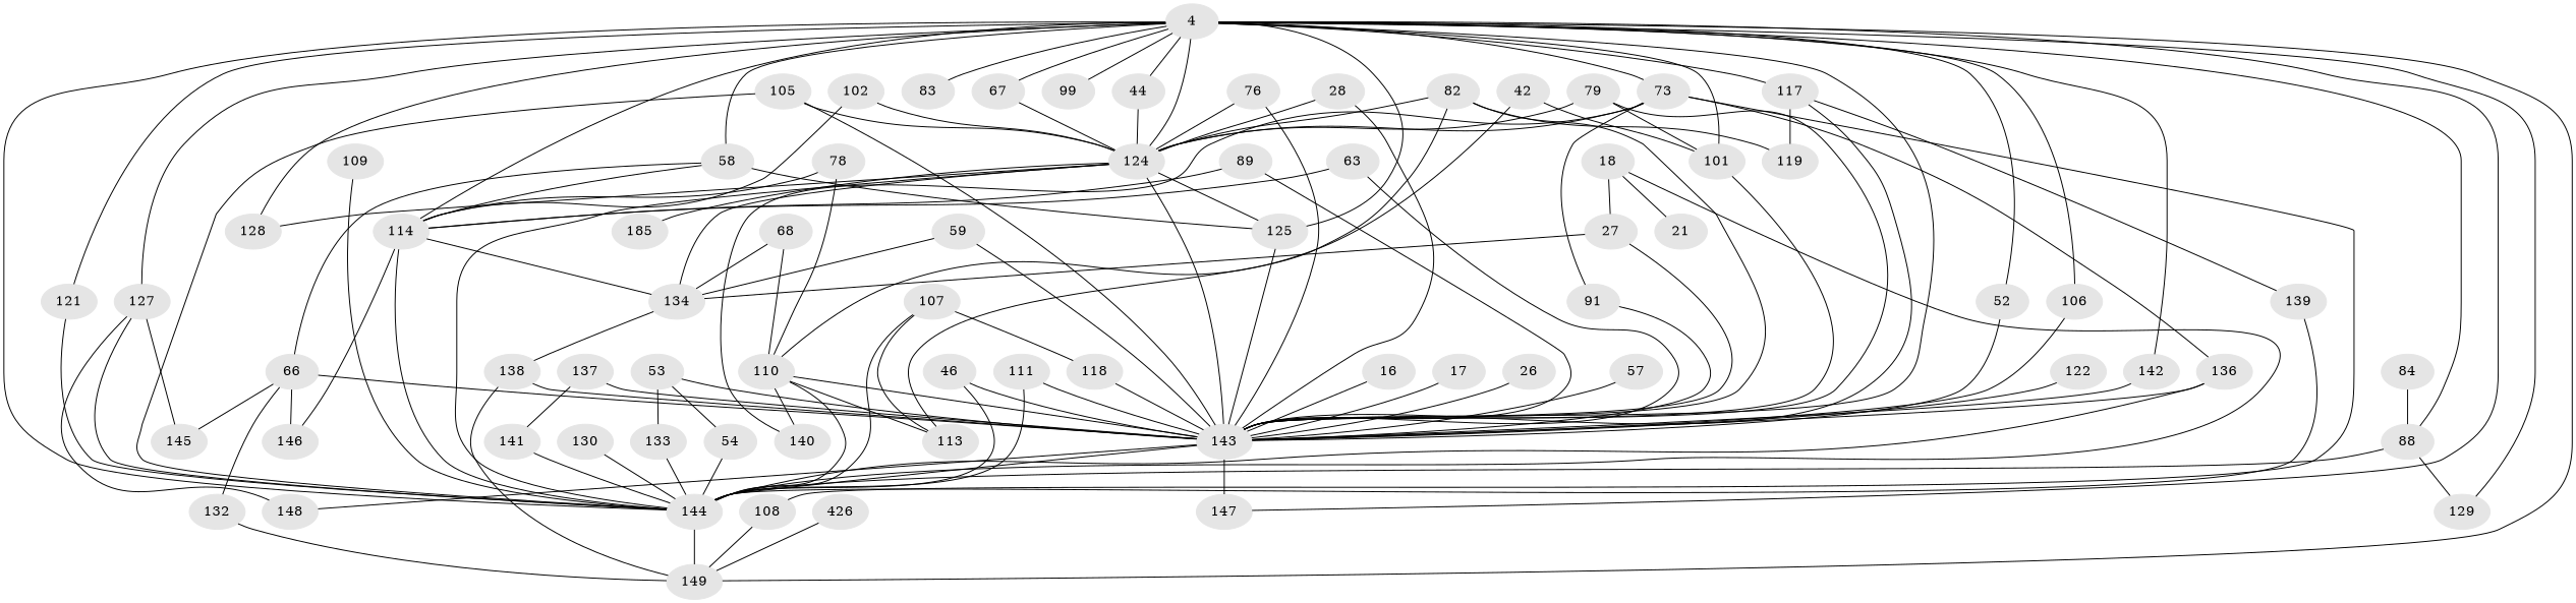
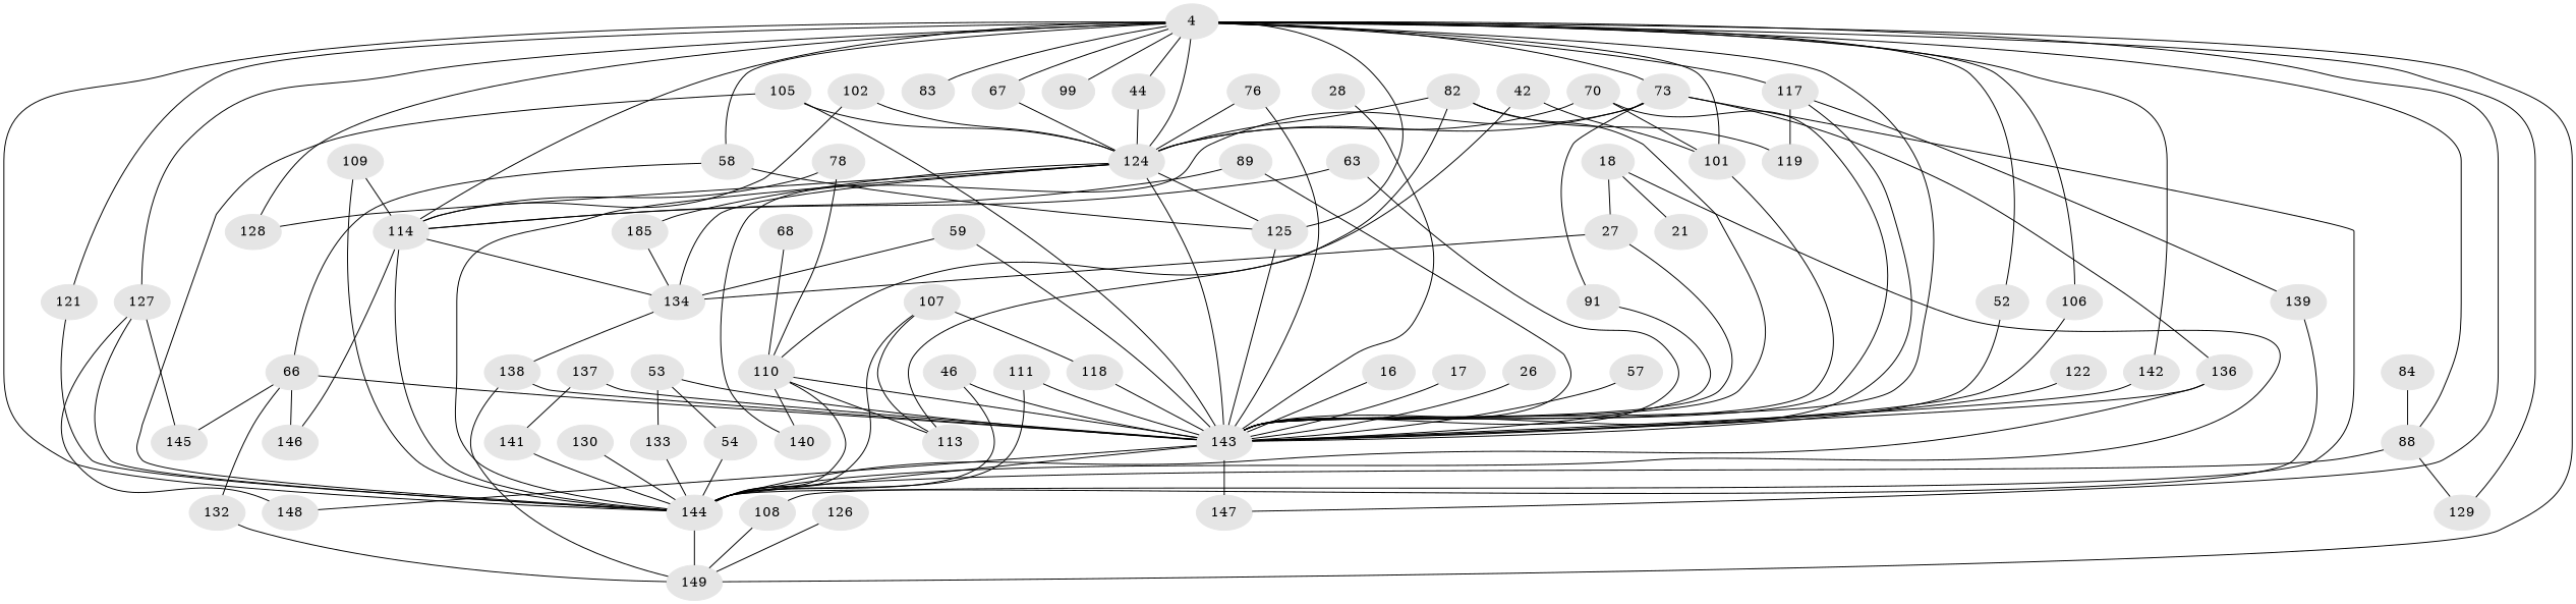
  graph {
    node [color=gray90 style=filled]
    4 [super="+3"]
    44
    52
    58 [super="+40"]
    67
    73 [super="+69+62+65"]
    83
    88 [super="+30+56"]
    99
    101 [super="+72"]
    106 [super="+92"]
    114 [super="+80+55"]
    117 [super="+11"]
    121
    124 [super="+100+97+120+103"]
    125 [super="+47"]
    127 [super="+115+123"]
    128
    129
    142 [super="+29"]
    143 [super="+116+131+10"]
    144 [super="+1+96+104+6+81"]
    147 [super="+90"]
    149 [super="+77"]
    66 [super="+61"]
    91
    108
    136 [super="+31+93"]
    140
    134 [super="+34"]
    146
    119
    139
    n34 [label=185]
    145
    148
    16
    17
    18
    21
    27
    26
    138 [super="+86"]
    28
    42
    110 [super="+38+79+20"]
    113 [super="+71"]
    46
    53
    54
    133
    57
    132
    59
    63
    68
-   70 [super="+33" label=79]
+   70 [super="+33"]
    76
    78
    82 [super="+24"]
    84
    105 [super="+19"]
    89
    102
    107 [super="+32"]
    118
    109
    111
    122
-   126 [label=426]
+   126
    130
    137
    141
    4 -- 44
    4 -- 52
    4 -- 58 [weight=2]
    4 -- 67
    4 -- 73 [weight=4]
    4 -- 83 [weight=2]
    4 -- 88
    4 -- 99 [weight=2]
    4 -- 101 [weight=2]
    4 -- 106
    4 -- 114 [weight=5]
    4 -- 117 [weight=2]
    4 -- 121
    4 -- 124 [weight=5]
    4 -- 125
    4 -- 127 [weight=5]
    4 -- 128
    4 -- 129
    4 -- 142
    4 -- 143 [weight=8]
    4 -- 144 [weight=7]
    4 -- 147
    4 -- 149
    44 -- 124
    52 -- 143
    58 -- 125
    58 -- 66
    67 -- 124
    73 -- 124 [weight=2]
    73 -- 91
    73 -- 108
    73 -- 136
    73 -- 140
    88 -- 129
    88 -- 144 [weight=3]
    101 -- 143
    106 -- 143
    114 -- 144
    114 -- 134
    114 -- 146
    117 -- 143
    117 -- 119
    117 -- 139
    121 -- 144
    124 -- 125
    124 -- 128
    124 -- 143 [weight=12]
    124 -- 144 [weight=13]
    124 -- 134 [weight=2]
    124 -- n34 [weight=2]
    125 -- 143
    127 -- 144 [weight=3]
    127 -- 145
    127 -- 148
    142 -- 143 [weight=2]
    143 -- 144 [weight=15]
    143 -- 147 [weight=2]
    143 -- 148
    144 -- 149 [weight=3]
    66 -- 143 [weight=4]
    66 -- 146
    66 -- 145
    66 -- 132
    91 -- 143
    108 -- 149
    136 -- 143
    136 -- 144 [weight=2]
    134 -- 138
    139 -- 144
    16 -- 143 [weight=2]
    17 -- 143 [weight=2]
    18 -- 144 [weight=2]
    18 -- 21
    18 -- 27
    27 -- 143
    27 -- 134
    26 -- 143 [weight=2]
    138 -- 143
    138 -- 149
-   28 -- 124
    28 -- 143
    42 -- 101
    42 -- 110
    110 -- 143 [weight=6]
    110 -- 144
    110 -- 140
    110 -- 113
    46 -- 143
    46 -- 144
    53 -- 143 [weight=2]
    53 -- 54
    53 -- 133
    54 -- 144
    133 -- 144
    57 -- 143 [weight=2]
    132 -- 149
    59 -- 143
    59 -- 134
    63 -- 114
    63 -- 143
-   68 -- 134
+   n34 -- 134
    68 -- 110
    70 -- 101
    70 -- 124
    70 -- 143 [weight=2]
    76 -- 124
    76 -- 143
    78 -- 114
    78 -- 110
    82 -- 124
    82 -- 143 [weight=2]
    82 -- 119
    82 -- 113
    84 -- 88
    105 -- 124
    105 -- 143
    105 -- 144
    89 -- 114
    89 -- 143
    102 -- 114
    102 -- 124
    107 -- 144 [weight=4]
    107 -- 113
    107 -- 118
    118 -- 143
-   58 -- 114
+   109 -- 114
    109 -- 144
    111 -- 143
    111 -- 144
    122 -- 143 [weight=2]
    126 -- 149 [weight=2]
    130 -- 144 [weight=2]
    137 -- 143
    137 -- 141
    141 -- 144
  }
